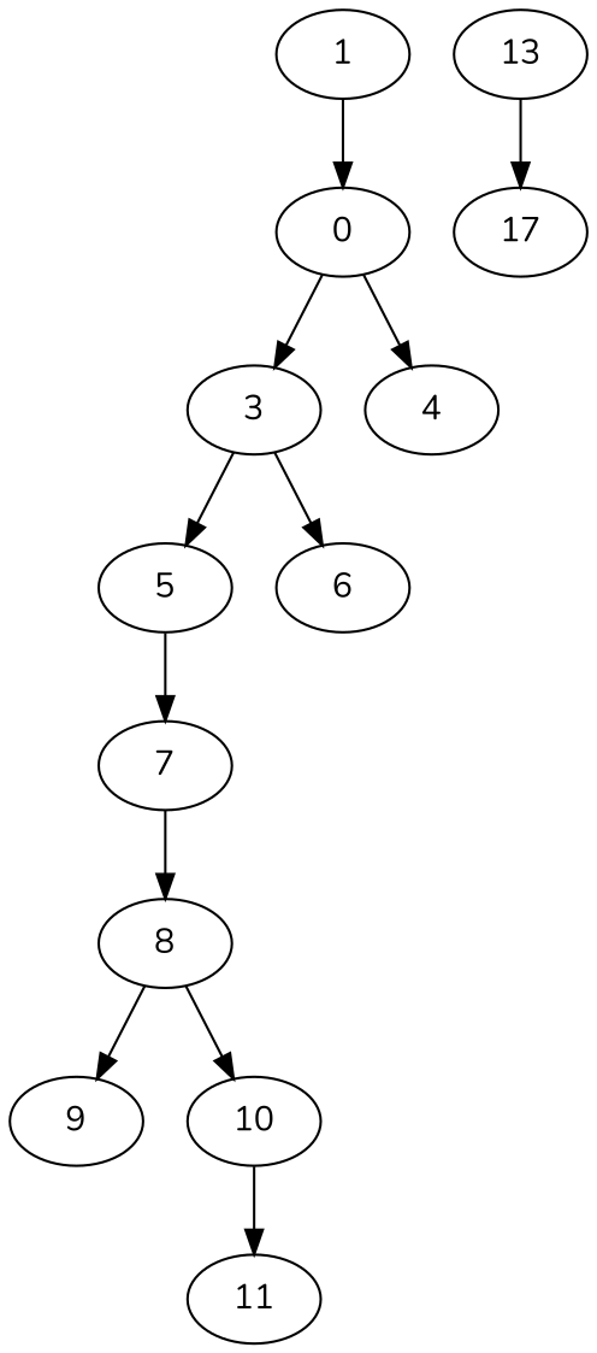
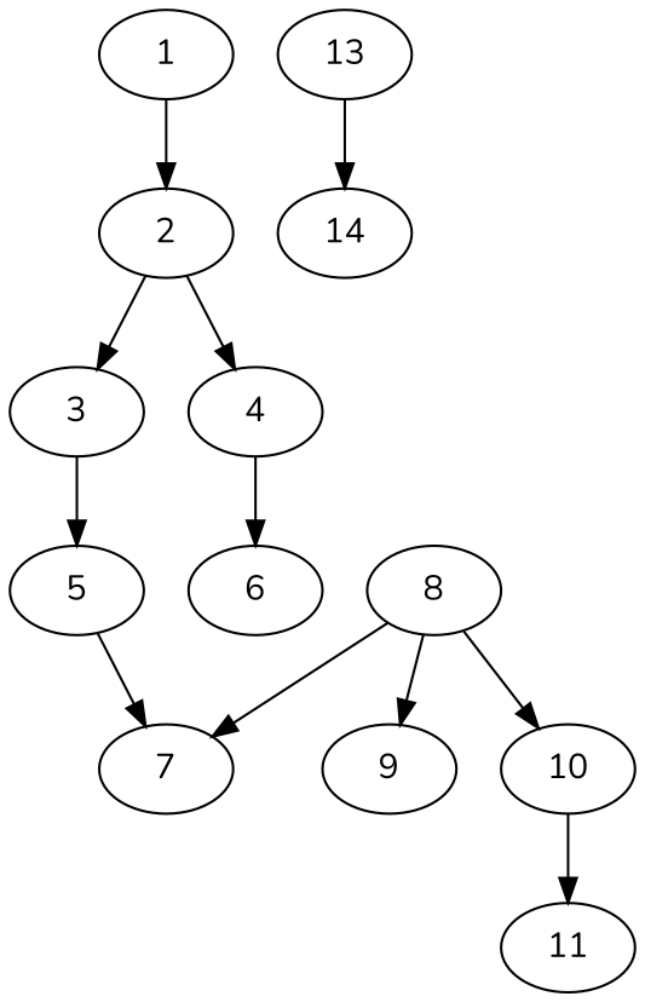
  digraph {
    fontname=Nunito
    node [alpha=0.02 fontname=Nunito]
    edge [fontname=Nunito]
    1 [alpha=0.17 expect_size=3647621763493265408]
-   2 [expect_size=116022108714709286912 label=0]
+   2 [expect_size=116022108714709286912]
    3 [alpha=0.06 expect_size=16399733673701670912]
    4 [alpha=0.07 expect_size=348678590421010752]
    5 [alpha=0.11 expect_size=82482409388481936]
    6 [alpha=0.08 expect_size=7440554004281305]
    7 [expect_size=280481841471362695168]
    8 [alpha=0.15 expect_size=3171992881805904]
    9 [alpha=0.19 expect_size=793521695625728]
    10 [alpha=0.18 expect_size=82349620935759233024]
    11 [alpha=0.15 expect_size=2307977114038566912]
    13 [alpha=0.11 expect_size=239226252115694321664]
-   14 [alpha=0.13 expect_size=4769648884218716 label=17]
+   14 [alpha=0.13 expect_size=4769648884218716]
    1 -> 2
    2 -> 3
    2 -> 4
    3 -> 5
-   3 -> 6
+   4 -> 6
    5 -> 7
-   7 -> 8
+   8 -> 7
    8 -> 9
    8 -> 10
    10 -> 11
    13 -> 14
  }
